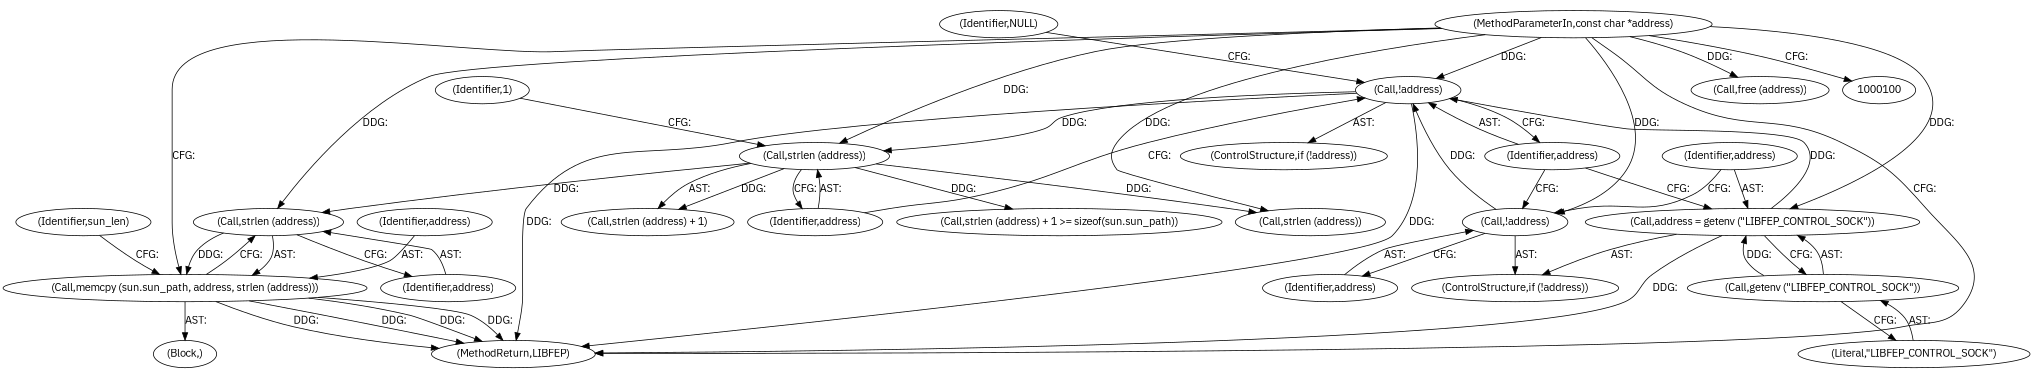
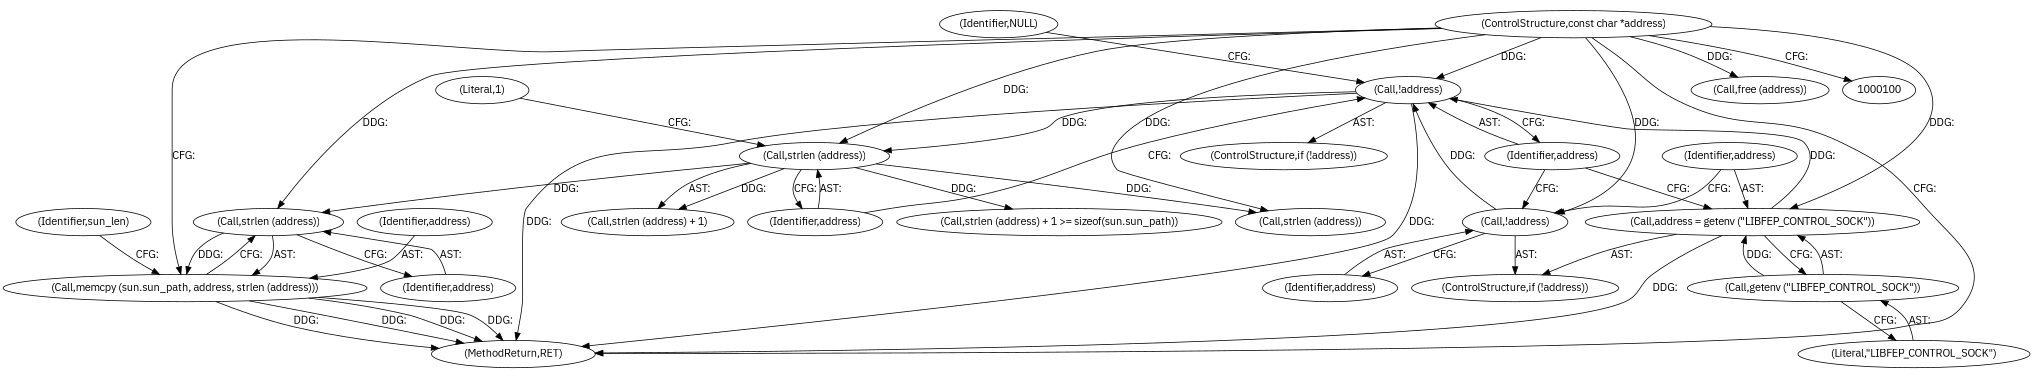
  digraph {
    fontname="IBM Plex Sans"
    node [fontname="IBM Plex Sans"]
    edge [fontname="IBM Plex Sans"]
    n1 [label="(Call,strlen (address))"]
    n2 [label="(Call,memcpy (sun.sun_path, address, strlen (address)))"]
    n3 [label="(Identifier,address)"]
-   n4 [label="(MethodReturn,LIBFEP)"]
-   n5 [label="(Block,)"]
+   n4 [label="(MethodReturn,RET)"]
    n6 [label="(Call,strlen (address))"]
    n7 [label="(Call,strlen (address) + 1 >= sizeof(sun.sun_path))"]
    n8 [label="(Call,strlen (address))"]
    n9 [label="(Identifier,address)"]
    n10 [label="(Call,strlen (address) + 1)"]
    n11 [label="(Call,!address)"]
    n12 [label="(Identifier,address)"]
    n13 [label="(ControlStructure,if (!address))"]
    n14 [label="(Call,address = getenv (\"LIBFEP_CONTROL_SOCK\"))"]
    n15 [label="(Call,!address)"]
    n16 [label="(Call,getenv (\"LIBFEP_CONTROL_SOCK\"))"]
    n17 [label="(ControlStructure,if (!address))"]
    n18 [label="(Literal,\"LIBFEP_CONTROL_SOCK\")"]
-   n19 [label="(MethodParameterIn,const char *address)"]
+   n19 [label="(ControlStructure,const char *address)"]
    n20 [label="(Call,free (address))"]
    1000100
    n22 [label="(Identifier,address)"]
    n23 [label="(Identifier,address)"]
-   n24 [label="(Identifier,1)"]
+   n24 [label="(Literal,1)"]
    n25 [label="(Identifier,NULL)"]
    n26 [label="(Identifier,address)"]
    n27 [label="(Identifier,sun_len)"]
    n1 -> n2 [label="AST: "]
    n1 -> n2 [label="DDG: "]
    n1 -> n3 [label="CFG: "]
    n2 -> n1 [label="CFG: "]
    n2 -> n4 [label="DDG: "]
    n2 -> n4 [label="DDG: "]
    n2 -> n4 [label="DDG: "]
    n2 -> n4 [label="DDG: "]
-   n2 -> n5 [label="AST: "]
    n3 -> n1 [label="AST: "]
    n6 -> n1 [label="DDG: "]
    n6 -> n7 [label="DDG: "]
    n6 -> n8 [label="DDG: "]
    n6 -> n9 [label="CFG: "]
    n6 -> n10 [label="AST: "]
    n6 -> n10 [label="DDG: "]
    n9 -> n6 [label="AST: "]
    n9 -> n11 [label="CFG: "]
    n11 -> n4 [label="DDG: "]
    n11 -> n4 [label="DDG: "]
    n11 -> n6 [label="DDG: "]
    n11 -> n12 [label="CFG: "]
    n11 -> n13 [label="AST: "]
    n12 -> n11 [label="AST: "]
    n12 -> n14 [label="CFG: "]
    n12 -> n15 [label="CFG: "]
    n14 -> n4 [label="DDG: "]
    n14 -> n11 [label="DDG: "]
    n14 -> n16 [label="CFG: "]
    n14 -> n17 [label="AST: "]
    n15 -> n11 [label="DDG: "]
    n15 -> n17 [label="AST: "]
    n15 -> n22 [label="CFG: "]
    n16 -> n14 [label="AST: "]
    n16 -> n14 [label="DDG: "]
    n16 -> n18 [label="CFG: "]
    n18 -> n16 [label="AST: "]
    n19 -> n1 [label="DDG: "]
    n19 -> n2 [label="CFG: "]
    n19 -> n4 [label="CFG: "]
    n19 -> n6 [label="DDG: "]
    n19 -> n8 [label="DDG: "]
    n19 -> n11 [label="DDG: "]
    n19 -> n14 [label="DDG: "]
    n19 -> n15 [label="DDG: "]
    n19 -> n20 [label="DDG: "]
    n19 -> 1000100 [label="CFG: "]
    n22 -> n15 [label="AST: "]
    n23 -> n14 [label="AST: "]
    n23 -> n15 [label="CFG: "]
    n24 -> n6 [label="CFG: "]
    n25 -> n11 [label="CFG: "]
    n26 -> n2 [label="AST: "]
    n27 -> n2 [label="CFG: "]
  }
